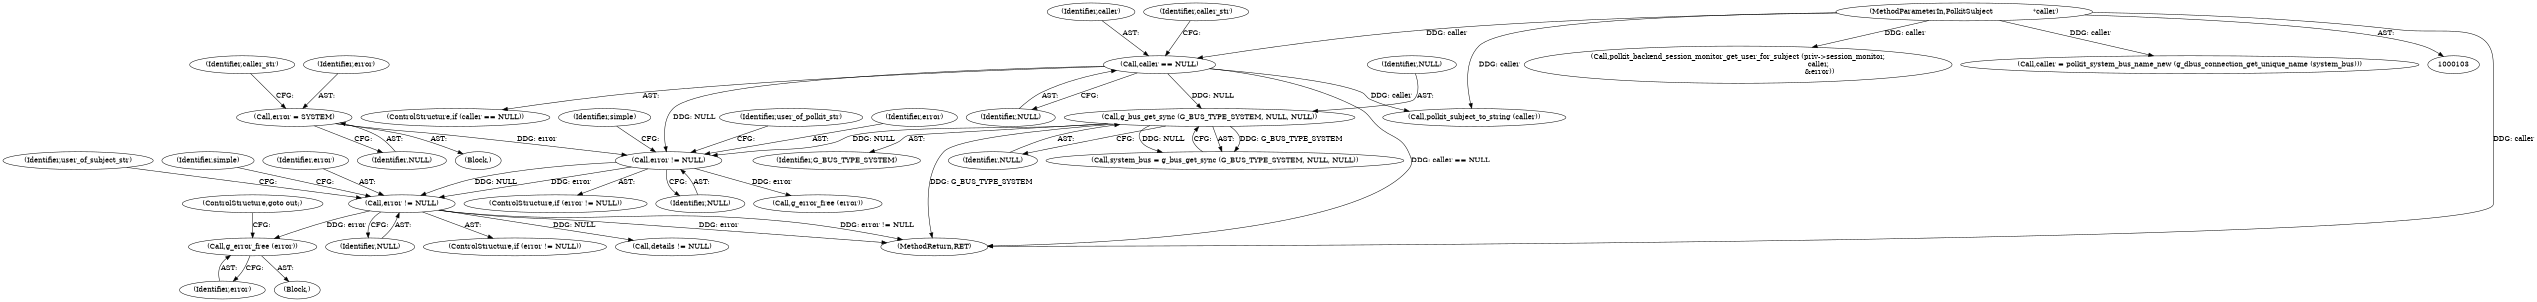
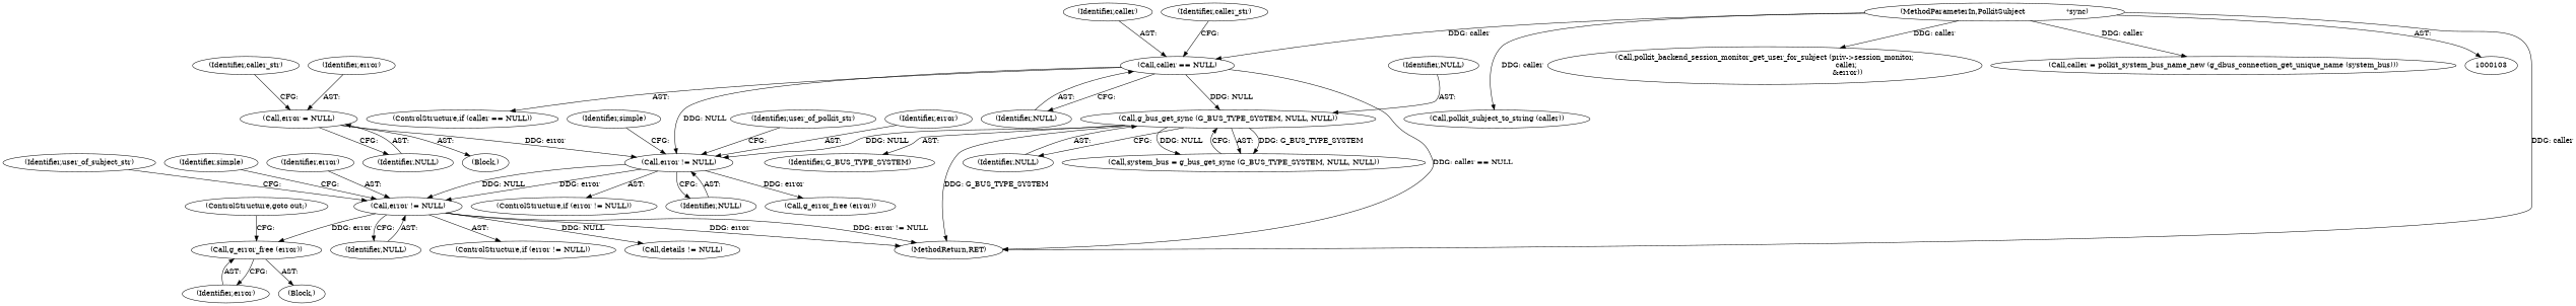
  digraph {
    n1 [label="(Call,g_error_free (error))"]
    n2 [label="(Identifier,error)"]
    n3 [label="(Block,)"]
    n4 [label="(Call,error != NULL)"]
    n5 [label="(ControlStructure,if (error != NULL))"]
    n6 [label="(Call,details != NULL)"]
    n7 [label="(Identifier,NULL)"]
    n8 [label="(MethodReturn,RET)"]
    n9 [label="(Call,error != NULL)"]
    n10 [label="(Call,g_error_free (error))"]
    n11 [label="(ControlStructure,if (error != NULL))"]
    n12 [label="(Identifier,NULL)"]
-   n13 [label="(Call,error = SYSTEM)"]
+   n13 [label="(Call,error = NULL)"]
    n14 [label="(Block,)"]
    n15 [label="(Identifier,NULL)"]
    n16 [label="(Call,g_bus_get_sync (G_BUS_TYPE_SYSTEM, NULL, NULL))"]
    n17 [label="(Identifier,NULL)"]
    n18 [label="(Call,system_bus = g_bus_get_sync (G_BUS_TYPE_SYSTEM, NULL, NULL))"]
    n19 [label="(Identifier,G_BUS_TYPE_SYSTEM)"]
    n20 [label="(Call,caller == NULL)"]
    n21 [label="(Identifier,NULL)"]
    n22 [label="(ControlStructure,if (caller == NULL))"]
    n23 [label="(Call,polkit_subject_to_string (caller))"]
-   n24 [label="(MethodParameterIn,PolkitSubject                  *caller)"]
+   n24 [label="(MethodParameterIn,PolkitSubject                  *sync)"]
    n25 [label="(Call,polkit_backend_session_monitor_get_user_for_subject (priv->session_monitor,\n                                                                        caller,\n                                                                         &error))"]
    n26 [label="(Call,caller = polkit_system_bus_name_new (g_dbus_connection_get_unique_name (system_bus)))"]
    1000103
    n28 [label="(Identifier,simple)"]
    n29 [label="(Identifier,caller)"]
    n30 [label="(Identifier,caller_str)"]
    n31 [label="(Identifier,error)"]
    n32 [label="(Identifier,user_of_subject_str)"]
    n33 [label="(Identifier,caller_str)"]
    n34 [label="(Identifier,NULL)"]
    n35 [label="(ControlStructure,goto out;)"]
    n36 [label="(Identifier,user_of_polkit_str)"]
    n37 [label="(Identifier,error)"]
    n38 [label="(Identifier,error)"]
    n39 [label="(Identifier,simple)"]
    n1 -> n2 [label="CFG: "]
    n1 -> n3 [label="AST: "]
    n2 -> n1 [label="AST: "]
    n4 -> n1 [label="DDG: error"]
    n4 -> n5 [label="AST: "]
    n4 -> n6 [label="DDG: NULL"]
    n4 -> n7 [label="CFG: "]
    n4 -> n8 [label="DDG: error != NULL"]
    n4 -> n8 [label="DDG: error"]
    n7 -> n4 [label="AST: "]
    n9 -> n4 [label="DDG: error"]
    n9 -> n4 [label="DDG: NULL"]
    n9 -> n10 [label="DDG: error"]
    n9 -> n11 [label="AST: "]
    n9 -> n12 [label="CFG: "]
    n12 -> n9 [label="AST: "]
    n13 -> n9 [label="DDG: error"]
    n13 -> n14 [label="AST: "]
    n13 -> n15 [label="CFG: "]
    n15 -> n13 [label="AST: "]
    n16 -> n8 [label="DDG: G_BUS_TYPE_SYSTEM"]
    n16 -> n9 [label="DDG: NULL"]
    n16 -> n17 [label="CFG: "]
    n16 -> n18 [label="AST: "]
    n16 -> n18 [label="DDG: G_BUS_TYPE_SYSTEM"]
    n16 -> n18 [label="DDG: NULL"]
    n16 -> n19 [label="AST: "]
    n17 -> n16 [label="AST: "]
    n18 -> n16 [label="CFG: "]
    n20 -> n8 [label="DDG: caller == NULL"]
    n20 -> n9 [label="DDG: NULL"]
    n20 -> n16 [label="DDG: NULL"]
    n20 -> n21 [label="CFG: "]
    n20 -> n22 [label="AST: "]
-   n20 -> n23 [label="DDG: caller"]
    n21 -> n20 [label="AST: "]
    n24 -> n8 [label="DDG: caller"]
    n24 -> n20 [label="DDG: caller"]
    n24 -> n23 [label="DDG: caller"]
    n24 -> n25 [label="DDG: caller"]
    n24 -> n26 [label="DDG: caller"]
    n24 -> 1000103 [label="AST: "]
    n28 -> n4 [label="CFG: "]
    n29 -> n20 [label="AST: "]
    n30 -> n13 [label="CFG: "]
    n31 -> n4 [label="AST: "]
    n32 -> n4 [label="CFG: "]
    n33 -> n20 [label="CFG: "]
    n34 -> n16 [label="AST: "]
    n35 -> n1 [label="CFG: "]
    n36 -> n9 [label="CFG: "]
    n37 -> n9 [label="AST: "]
    n38 -> n13 [label="AST: "]
    n39 -> n9 [label="CFG: "]
  }
